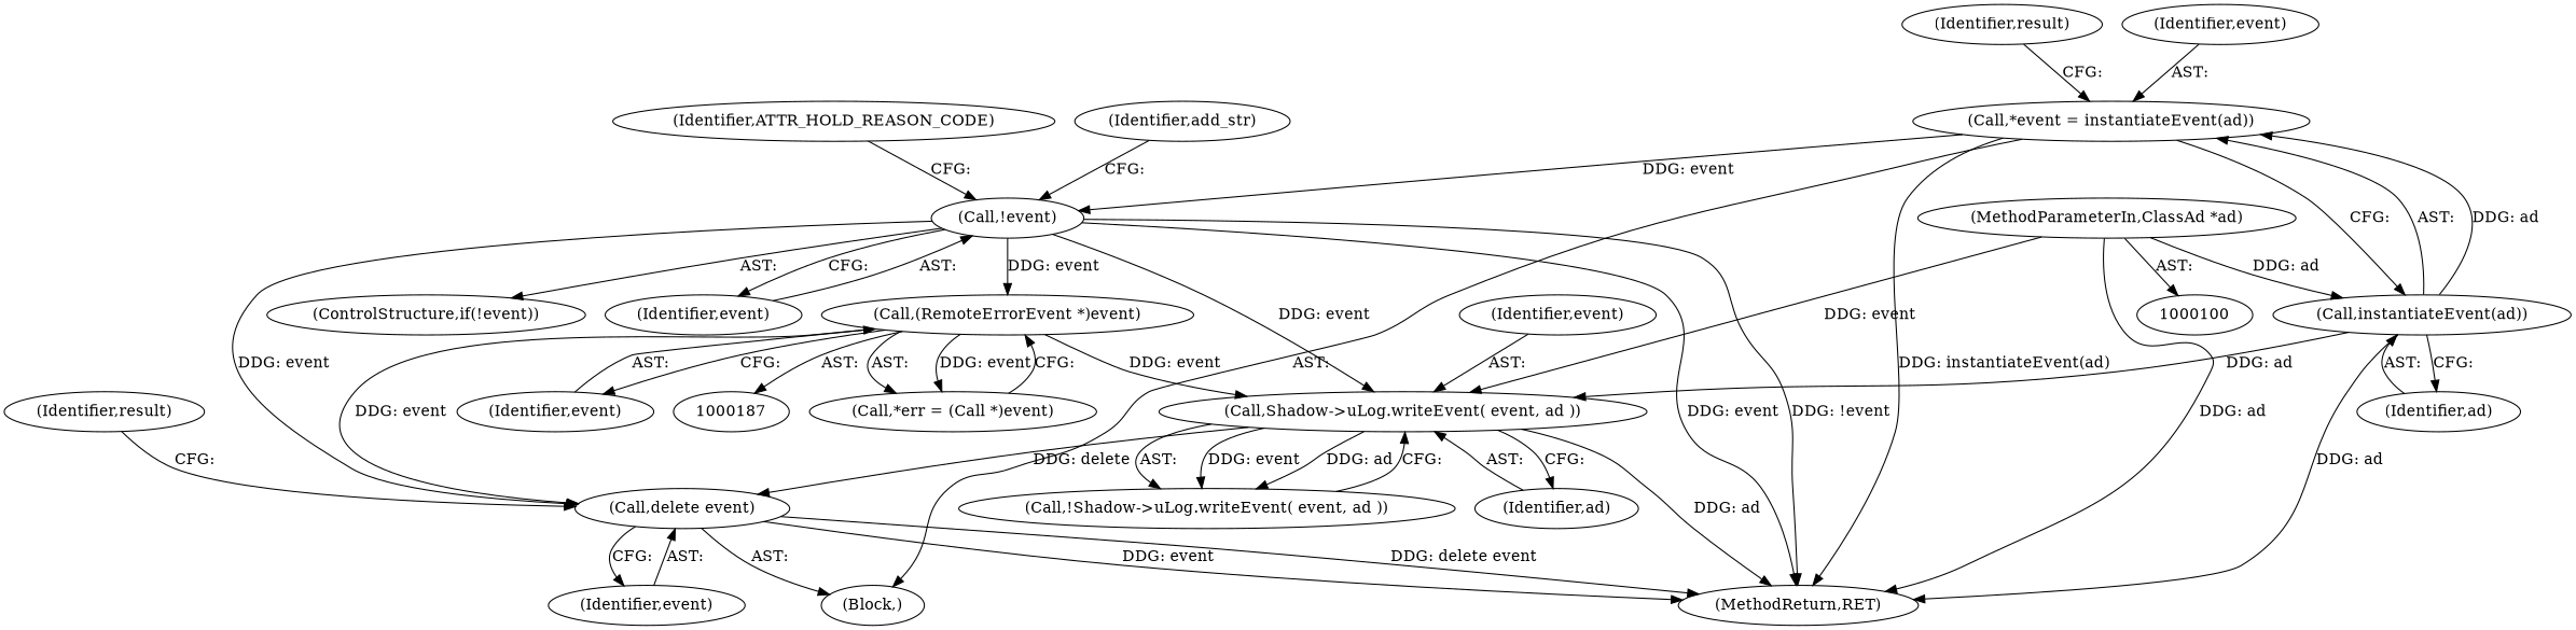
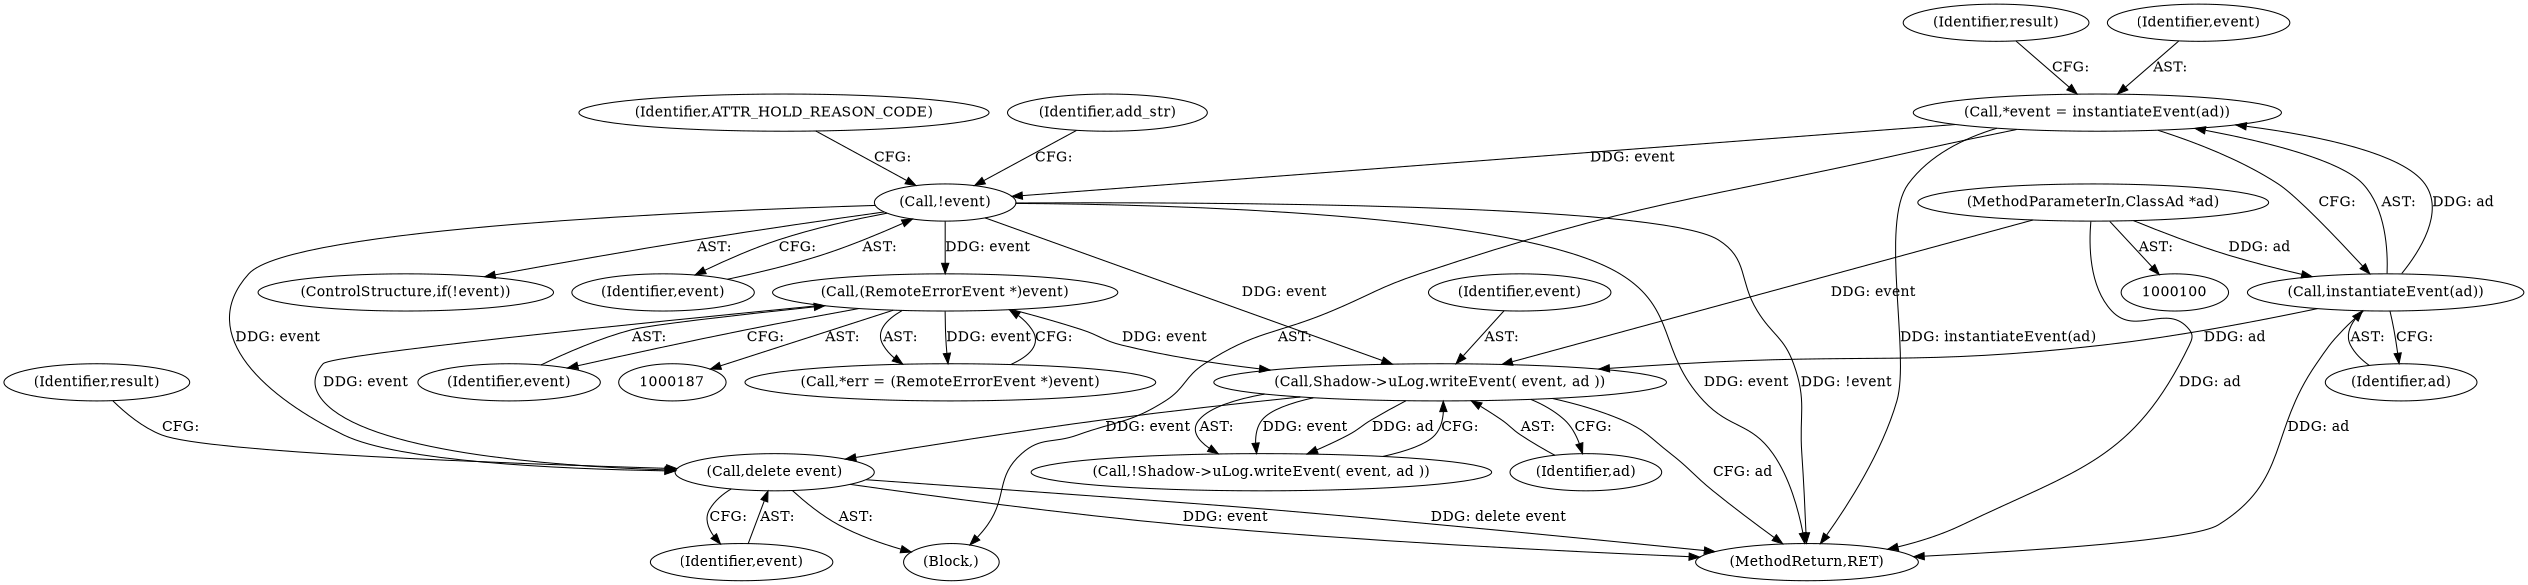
  digraph {
    n1 [label="(Call,delete event)"]
    n2 [label="(Identifier,event)"]
    n3 [label="(Block,)"]
    n4 [label="(MethodReturn,RET)"]
    n5 [label="(Call,(RemoteErrorEvent *)event)"]
    n6 [label="(Call,Shadow->uLog.writeEvent( event, ad ))"]
-   n7 [label="(Call,*err = (Call *)event)"]
+   n7 [label="(Call,*err = (RemoteErrorEvent *)event)"]
    n8 [label="(Identifier,event)"]
    1000187
    n10 [label="(Identifier,ad)"]
    n11 [label="(Call,!Shadow->uLog.writeEvent( event, ad ))"]
    n12 [label="(Call,!event)"]
    n13 [label="(ControlStructure,if(!event))"]
    n14 [label="(Identifier,event)"]
    n15 [label="(Call,*event = instantiateEvent(ad))"]
    n16 [label="(Call,instantiateEvent(ad))"]
    n17 [label="(Identifier,ad)"]
    n18 [label="(MethodParameterIn,ClassAd *ad)"]
    1000100
    n20 [label="(Identifier,result)"]
    n21 [label="(Identifier,event)"]
    n22 [label="(Identifier,result)"]
    n23 [label="(Identifier,ATTR_HOLD_REASON_CODE)"]
    n24 [label="(Identifier,event)"]
    n25 [label="(Identifier,add_str)"]
    n1 -> n2 [label="CFG: "]
    n1 -> n3 [label="AST: "]
    n1 -> n4 [label="DDG: event"]
    n1 -> n4 [label="DDG: delete event"]
    n2 -> n1 [label="AST: "]
    n5 -> n1 [label="DDG: event"]
    n5 -> n6 [label="DDG: event"]
    n5 -> n7 [label="AST: "]
    n5 -> n7 [label="DDG: event"]
    n5 -> n8 [label="CFG: "]
    n5 -> 1000187 [label="AST: "]
-   n6 -> n1 [label="DDG: delete"]
-   n6 -> n4 [label="DDG: ad"]
+   n6 -> n1 [label="DDG: event"]
+   n6 -> n4 [label="CFG: ad"]
    n6 -> n10 [label="CFG: "]
    n6 -> n11 [label="AST: "]
    n6 -> n11 [label="DDG: event"]
    n6 -> n11 [label="DDG: ad"]
    n7 -> n5 [label="CFG: "]
    n8 -> n5 [label="AST: "]
    n10 -> n6 [label="AST: "]
    n11 -> n6 [label="CFG: "]
    n12 -> n1 [label="DDG: event"]
    n12 -> n4 [label="DDG: !event"]
    n12 -> n4 [label="DDG: event"]
    n12 -> n5 [label="DDG: event"]
    n12 -> n6 [label="DDG: event"]
    n12 -> n13 [label="AST: "]
    n12 -> n14 [label="CFG: "]
    n14 -> n12 [label="AST: "]
    n15 -> n3 [label="AST: "]
    n15 -> n4 [label="DDG: instantiateEvent(ad)"]
    n15 -> n12 [label="DDG: event"]
    n15 -> n16 [label="CFG: "]
    n16 -> n4 [label="DDG: ad"]
    n16 -> n6 [label="DDG: ad"]
    n16 -> n15 [label="AST: "]
    n16 -> n15 [label="DDG: ad"]
    n16 -> n17 [label="CFG: "]
    n17 -> n16 [label="AST: "]
    n18 -> n4 [label="DDG: ad"]
    n18 -> n6 [label="DDG: event"]
    n18 -> n16 [label="DDG: ad"]
    n18 -> 1000100 [label="AST: "]
    n20 -> n15 [label="CFG: "]
    n21 -> n6 [label="AST: "]
    n22 -> n1 [label="CFG: "]
    n23 -> n12 [label="CFG: "]
    n24 -> n15 [label="AST: "]
    n25 -> n12 [label="CFG: "]
  }
